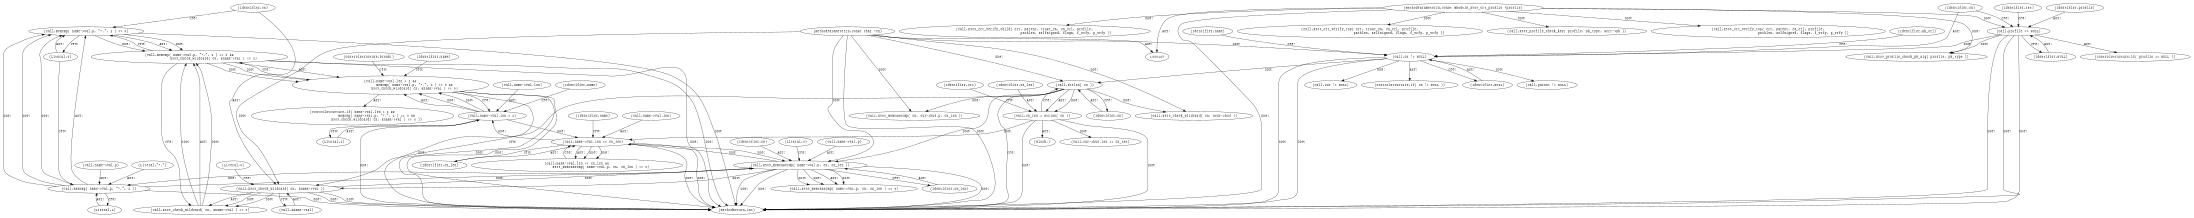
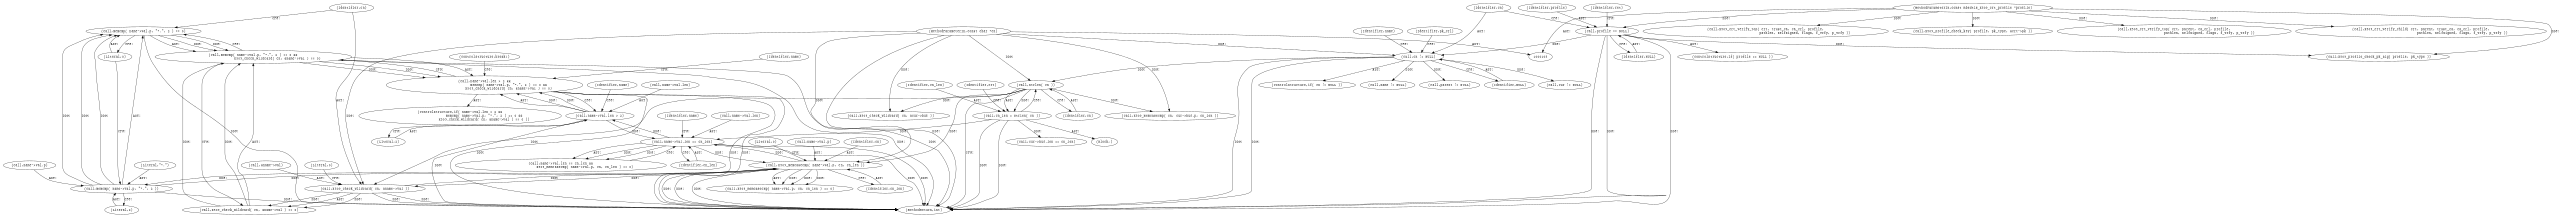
  digraph {
    fontname="Courier Prime"
    node [fontname="Courier Prime"]
    edge [fontname="Courier Prime"]
    n1 [label="(Call,memcmp( name->val.p, \"*.\", 2 ) == 0)"]
    n2 [label="(Call,memcmp( name->val.p, \"*.\", 2 ) == 0 &&\n                        x509_check_wildcard( cn, &name->val ) == 0)"]
    n3 [label="(Literal,0)"]
    n4 [label="(MethodReturn,int)"]
    n5 [label="(Call,x509_check_wildcard( cn, &name->val ) == 0)"]
    n6 [label="(Call,name->val.len > 2 &&\n                        memcmp( name->val.p, \"*.\", 2 ) == 0 &&\n                        x509_check_wildcard( cn, &name->val ) == 0)"]
    n7 [label="(Call,memcmp( name->val.p, \"*.\", 2 ))"]
    n8 [label="(Call,x509_memcasecmp( name->val.p, cn, cn_len ))"]
    n9 [label="(Literal,2)"]
    n10 [label="(Call,x509_check_wildcard( cn, &name->val ))"]
    n11 [label="(Call,name->val.len == cn_len)"]
    n12 [label="(Call,x509_memcasecmp( name->val.p, cn, cn_len ) == 0)"]
    n13 [label="(Identifier,cn_len)"]
    n14 [label="(Call,&name->val)"]
    n15 [label="(Call,name->val.len > 2)"]
    n16 [label="(Identifier,cn_len)"]
    n17 [label="(Call,name->val.len == cn_len &&\n                        x509_memcasecmp( name->val.p, cn, cn_len ) == 0)"]
    n18 [label="(Call,strlen( cn ))"]
    n19 [label="(Call,cn_len = strlen( cn ))"]
    n20 [label="(Identifier,cn)"]
    n21 [label="(Call,x509_check_wildcard( cn, &cur->buf ))"]
    n22 [label="(Call,x509_memcasecmp( cn, cur->buf.p, cn_len ))"]
    n23 [label="(Block,)"]
    n24 [label="(Call,cur->buf.len == cn_len)"]
    n25 [label="(Call,cn != NULL)"]
    n26 [label="(Call,cur != NULL)"]
    n27 [label="(ControlStructure,if( cn != NULL ))"]
+   n28 [label="(Call,name != NULL)"]
    n29 [label="(Call,parent != NULL)"]
    n30 [label="(Identifier,NULL)"]
    n31 [label="(MethodParameterIn,const char *cn)"]
    1000105
    n33 [label="(Call,profile == NULL)"]
    n34 [label="(Identifier,NULL)"]
    n35 [label="(ControlStructure,if( profile == NULL ))"]
    n36 [label="(Call,x509_profile_check_pk_alg( profile, pk_type ))"]
    n37 [label="(MethodParameterIn,const mbedtls_x509_crt_profile *profile)"]
    n38 [label="(Call,x509_crt_verify_top( crt, trust_ca, ca_crl, profile,\n                                       pathlen, selfsigned, flags, f_vrfy, p_vrfy ))"]
    n39 [label="(Call,x509_profile_check_key( profile, pk_type, &crt->pk ))"]
    n40 [label="(Call,x509_crt_verify_top( crt, parent, ca_crl, profile,\n                                   pathlen, selfsigned, flags, f_vrfy, p_vrfy ))"]
    n41 [label="(Call,x509_crt_verify_child( crt, parent, trust_ca, ca_crl, profile,\n                                         pathlen, selfsigned, flags, f_vrfy, p_vrfy ))"]
    n42 [label="(Literal,2)"]
    n43 [label="(ControlStructure,if( name->val.len > 2 &&\n                        memcmp( name->val.p, \"*.\", 2 ) == 0 &&\n                        x509_check_wildcard( cn, &name->val ) == 0 ))"]
    n44 [label="(Identifier,ret)"]
    n45 [label="(Literal,0)"]
    n46 [label="(Call,name->val.p)"]
    n47 [label="(Literal,0)"]
    n48 [label="(Identifier,crt)"]
    n49 [label="(Identifier,name)"]
    n50 [label="(Identifier,cn)"]
    n51 [label="(Call,name->val.len)"]
    n52 [label="(Call,name->val.len)"]
    n53 [label="(ControlStructure,break;)"]
    n54 [label="(Identifier,name)"]
    n55 [label="(Identifier,name)"]
    n56 [label="(Identifier,cn_len)"]
    n57 [label="(Identifier,cn)"]
    n58 [label="(Identifier,name)"]
    n59 [label="(Identifier,pk_crl)"]
    n60 [label="(Literal,\"*.\")"]
    n61 [label="(Identifier,cn)"]
    n62 [label="(Call,name->val.p)"]
    n63 [label="(Identifier,profile)"]
    n1 -> n2 [label="AST: "]
    n1 -> n2 [label="DDG: "]
    n1 -> n2 [label="DDG: "]
    n1 -> n3 [label="CFG: "]
    n1 -> n4 [label="DDG: "]
    n2 -> n1 [label="CFG: "]
    n2 -> n4 [label="DDG: "]
    n2 -> n4 [label="DDG: "]
    n2 -> n5 [label="CFG: "]
    n2 -> n6 [label="AST: "]
    n2 -> n6 [label="DDG: "]
    n2 -> n6 [label="DDG: "]
    n3 -> n1 [label="AST: "]
    n3 -> n7 [label="CFG: "]
    n5 -> n2 [label="AST: "]
    n5 -> n2 [label="DDG: "]
    n5 -> n2 [label="DDG: "]
    n6 -> n2 [label="CFG: "]
    n6 -> n4 [label="DDG: "]
    n6 -> n4 [label="DDG: "]
    n6 -> n4 [label="DDG: "]
    n6 -> n15 [label="CFG: "]
    n6 -> n43 [label="AST: "]
    n7 -> n1 [label="AST: "]
    n7 -> n1 [label="DDG: "]
    n7 -> n1 [label="DDG: "]
    n7 -> n1 [label="DDG: "]
    n7 -> n4 [label="DDG: "]
    n7 -> n8 [label="DDG: "]
    n7 -> n9 [label="CFG: "]
    n8 -> n4 [label="DDG: "]
    n8 -> n4 [label="DDG: "]
    n8 -> n4 [label="DDG: "]
    n8 -> n7 [label="DDG: "]
    n8 -> n10 [label="DDG: "]
    n8 -> n11 [label="DDG: "]
    n8 -> n12 [label="AST: "]
    n8 -> n12 [label="DDG: "]
    n8 -> n12 [label="DDG: "]
    n8 -> n12 [label="DDG: "]
    n8 -> n13 [label="CFG: "]
    n9 -> n7 [label="AST: "]
    n10 -> n4 [label="DDG: "]
    n10 -> n4 [label="DDG: "]
    n10 -> n5 [label="AST: "]
    n10 -> n5 [label="DDG: "]
    n10 -> n5 [label="DDG: "]
    n10 -> n8 [label="DDG: "]
-   n10 -> n14 [label="CFG: "]
    n11 -> n4 [label="DDG: "]
    n11 -> n4 [label="DDG: "]
    n11 -> n8 [label="DDG: "]
    n11 -> n15 [label="DDG: "]
    n11 -> n16 [label="CFG: "]
    n11 -> n17 [label="AST: "]
    n11 -> n17 [label="DDG: "]
    n11 -> n17 [label="DDG: "]
    n13 -> n8 [label="AST: "]
    n14 -> n10 [label="AST: "]
    n15 -> n4 [label="DDG: "]
    n15 -> n6 [label="AST: "]
    n15 -> n6 [label="DDG: "]
    n15 -> n6 [label="DDG: "]
    n15 -> n11 [label="DDG: "]
    n15 -> n42 [label="CFG: "]
    n16 -> n11 [label="AST: "]
    n17 -> n11 [label="CFG: "]
    n18 -> n4 [label="CFG: "]
    n18 -> n8 [label="DDG: "]
-   n18 -> n10 [label="CFG: "]
+   n18 -> n10 [label="DDG: "]
    n18 -> n19 [label="AST: "]
    n18 -> n19 [label="DDG: "]
    n18 -> n20 [label="CFG: "]
    n18 -> n21 [label="DDG: "]
    n18 -> n22 [label="DDG: "]
    n19 -> n4 [label="DDG: "]
    n19 -> n4 [label="DDG: "]
    n19 -> n11 [label="DDG: "]
    n19 -> n18 [label="CFG: "]
    n19 -> n23 [label="AST: "]
    n19 -> n24 [label="DDG: "]
    n20 -> n18 [label="AST: "]
    n25 -> n4 [label="DDG: "]
    n25 -> n4 [label="DDG: "]
    n25 -> n18 [label="DDG: "]
    n25 -> n26 [label="DDG: "]
    n25 -> n27 [label="AST: "]
+   n25 -> n28 [label="DDG: "]
    n25 -> n29 [label="DDG: "]
    n25 -> n30 [label="CFG: "]
    n30 -> n25 [label="AST: "]
    n31 -> n4 [label="DDG: "]
    n31 -> n8 [label="DDG: "]
    n31 -> n10 [label="DDG: "]
    n31 -> n18 [label="DDG: "]
    n31 -> n21 [label="DDG: "]
    n31 -> n22 [label="DDG: "]
    n31 -> n25 [label="DDG: "]
    n31 -> 1000105 [label="AST: "]
    n33 -> n4 [label="DDG: "]
    n33 -> n4 [label="DDG: "]
    n33 -> n4 [label="DDG: "]
    n33 -> n25 [label="DDG: "]
    n33 -> n34 [label="CFG: "]
    n33 -> n35 [label="AST: "]
    n33 -> n36 [label="DDG: "]
    n34 -> n33 [label="AST: "]
-   n37 -> n4 [label="DDG: "]
    n37 -> 1000105 [label="AST: "]
    n37 -> n33 [label="DDG: "]
    n37 -> n36 [label="DDG: "]
    n37 -> n38 [label="DDG: "]
    n37 -> n39 [label="DDG: "]
    n37 -> n40 [label="DDG: "]
    n37 -> n41 [label="DDG: "]
    n42 -> n15 [label="AST: "]
    n44 -> n33 [label="CFG: "]
    n45 -> n8 [label="CFG: "]
    n46 -> n8 [label="AST: "]
    n47 -> n10 [label="CFG: "]
    n48 -> n19 [label="CFG: "]
    n49 -> n25 [label="CFG: "]
    n50 -> n25 [label="AST: "]
    n50 -> n33 [label="CFG: "]
    n51 -> n15 [label="AST: "]
    n52 -> n11 [label="AST: "]
    n53 -> n6 [label="CFG: "]
    n54 -> n11 [label="CFG: "]
    n55 -> n15 [label="CFG: "]
    n56 -> n19 [label="AST: "]
    n57 -> n1 [label="CFG: "]
    n57 -> n10 [label="AST: "]
    n58 -> n6 [label="CFG: "]
    n59 -> n25 [label="CFG: "]
    n60 -> n7 [label="AST: "]
    n61 -> n8 [label="AST: "]
    n62 -> n7 [label="AST: "]
    n63 -> n33 [label="AST: "]
  }
